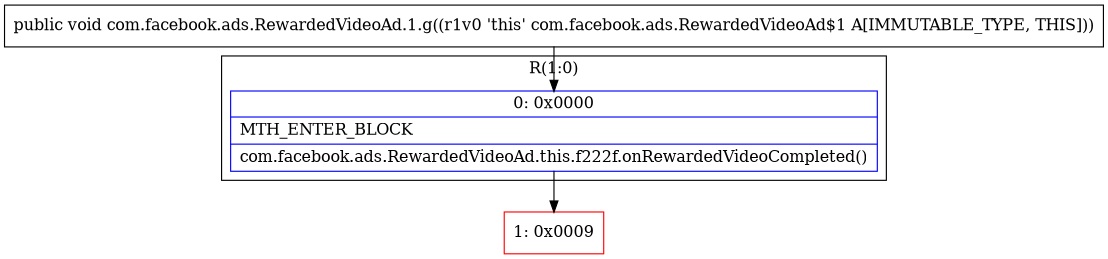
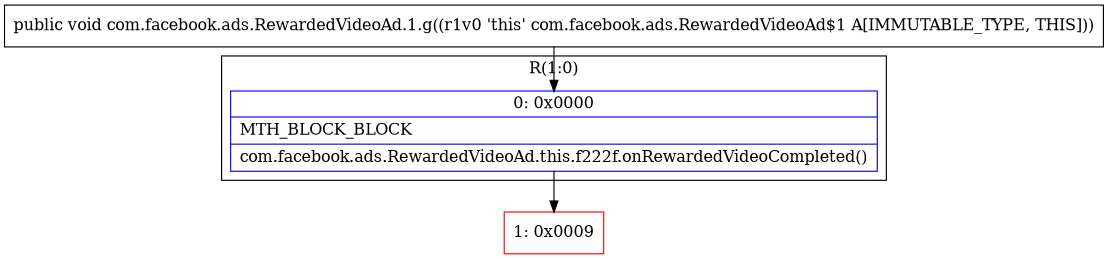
  digraph {
    node [shape=record]
-   n1 [color=blue label="{0\:\ 0x0000|MTH_ENTER_BLOCK\l|com.facebook.ads.RewardedVideoAd.this.f222f.onRewardedVideoCompleted()\l}"]
+   n1 [color=blue label="{0\:\ 0x0000|MTH_BLOCK_BLOCK\l|com.facebook.ads.RewardedVideoAd.this.f222f.onRewardedVideoCompleted()\l}"]
    n2 [color=red label="{1\:\ 0x0009}"]
    n3 [label="{public void com.facebook.ads.RewardedVideoAd.1.g((r1v0 'this' com.facebook.ads.RewardedVideoAd$1 A[IMMUTABLE_TYPE, THIS])) }"]
    subgraph cluster_1 {
      label="R(1:0)"
      n1
    }
    n1 -> n2
    n3 -> n1
  }
